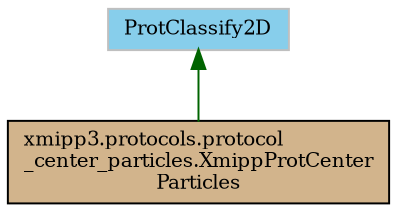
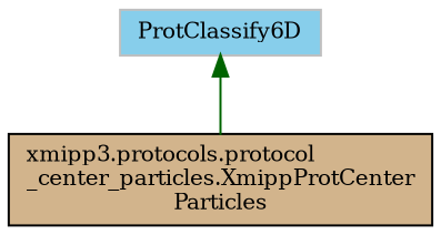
  digraph {
    fontname="DejaVu Serif"
    node [fontname="DejaVu Serif" fontsize=10 shape=record style=filled]
    n1 [color=black fillcolor=tan fontcolor=black height=0.2 label="xmipp3.protocols.protocol\l_center_particles.XmippProtCenter\lParticles" width=0.4]
-   n2 [color=grey75 fillcolor=skyblue height=0.2 label=ProtClassify2D width=0.4]
+   n2 [color=grey75 fillcolor=skyblue height=0.2 label=ProtClassify6D width=0.4]
    n2 -> n1 [color=darkgreen dir=back fontname="DejaVu Serif" fontsize=10 labelfontname=Helvetica labelfontsize=10 style=solid]
  }
